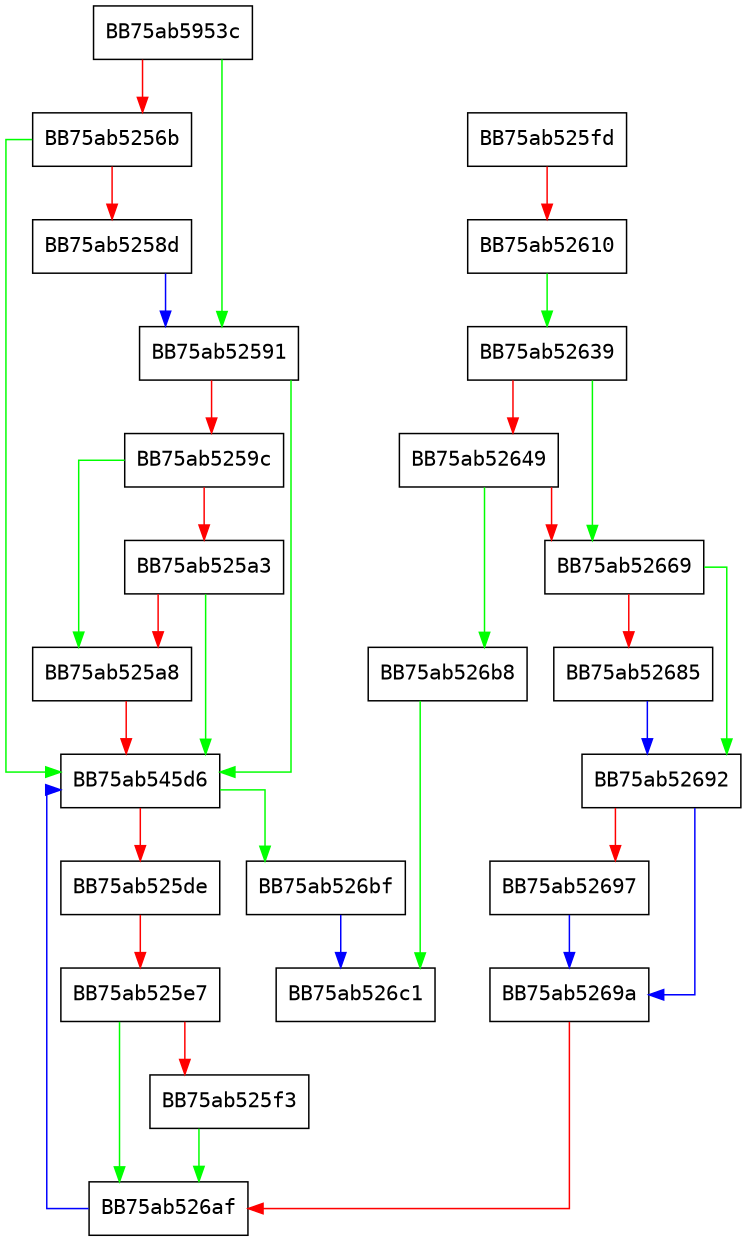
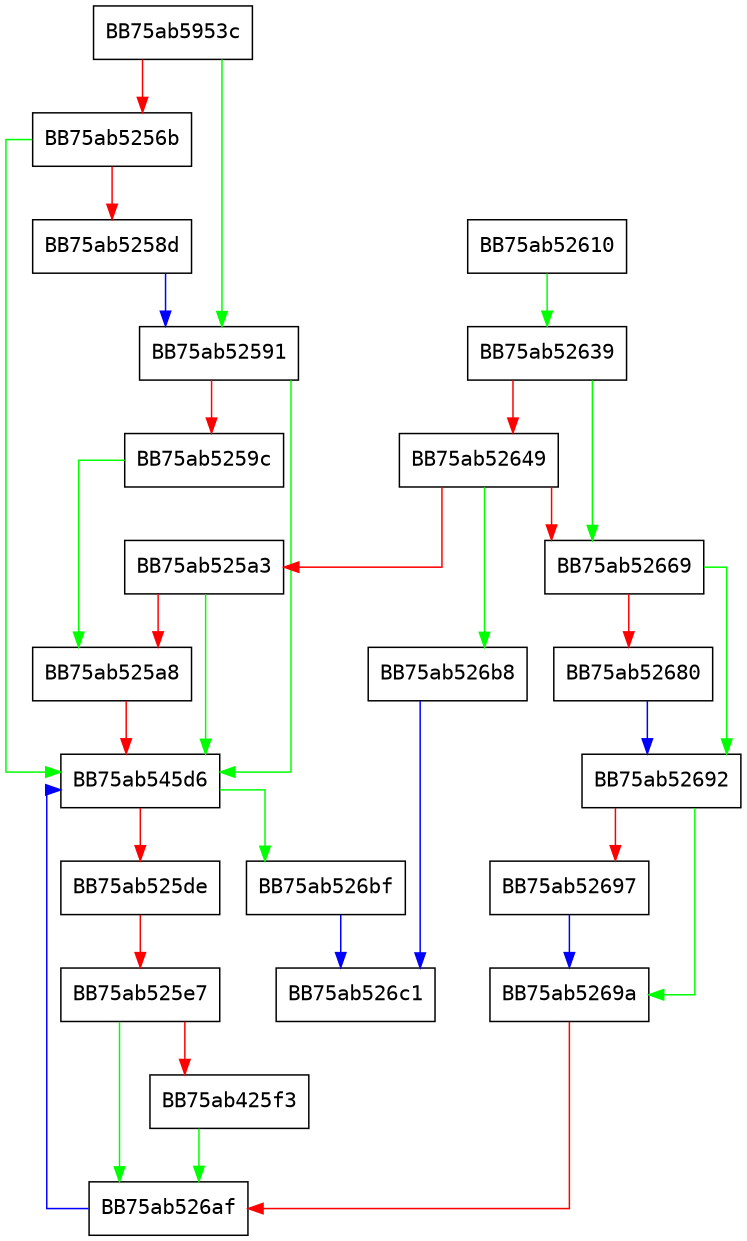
  digraph {
    fontname="DejaVu Sans Mono"
    splines=ortho
    node [fontname="DejaVu Sans Mono" shape=box]
    edge [color=red fontname="DejaVu Sans Mono"]
    n1 [label=BB75ab5953c]
    BB75ab52591
    BB75ab5256b
    n4 [label=BB75ab545d6]
    BB75ab5259c
    BB75ab5258d
    BB75ab526bf
    BB75ab525de
    BB75ab525a8
    BB75ab525a3
    BB75ab526c1
    BB75ab525e7
    BB75ab526af
-   BB75ab525f3
-   BB75ab525fd
+   BB75ab525f3 [label=BB75ab425f3]
    BB75ab52610
    BB75ab52639
    BB75ab52669
    BB75ab52649
    BB75ab52692
-   BB75ab52685
+   BB75ab52685 [label=BB75ab52680]
    BB75ab526b8
    BB75ab5269a
    BB75ab52697
    n1 -> BB75ab52591 [color=green]
    n1 -> BB75ab5256b
    BB75ab52591 -> n4 [color=green]
    BB75ab52591 -> BB75ab5259c
    BB75ab5256b -> n4 [color=green]
    BB75ab5256b -> BB75ab5258d
    n4 -> BB75ab526bf [color=green]
    n4 -> BB75ab525de
    BB75ab5259c -> BB75ab525a8 [color=green]
-   BB75ab5259c -> BB75ab525a3
+   BB75ab52649 -> BB75ab525a3
    BB75ab5258d -> BB75ab52591 [color=blue]
    BB75ab526bf -> BB75ab526c1 [color=blue]
    BB75ab525de -> BB75ab525e7
    BB75ab525a8 -> n4
    BB75ab525a3 -> n4 [color=green]
    BB75ab525a3 -> BB75ab525a8
    BB75ab525e7 -> BB75ab526af [color=green]
    BB75ab525e7 -> BB75ab525f3
    BB75ab526af -> n4 [color=blue]
    BB75ab525f3 -> BB75ab526af [color=green]
-   BB75ab525fd -> BB75ab52610
    BB75ab52610 -> BB75ab52639 [color=green]
    BB75ab52639 -> BB75ab52669 [color=green]
    BB75ab52639 -> BB75ab52649
    BB75ab52669 -> BB75ab52692 [color=green]
    BB75ab52669 -> BB75ab52685
    BB75ab52649 -> BB75ab52669
    BB75ab52649 -> BB75ab526b8 [color=green]
-   BB75ab52692 -> BB75ab5269a [color=blue]
+   BB75ab52692 -> BB75ab5269a [color=green]
    BB75ab52692 -> BB75ab52697
    BB75ab52685 -> BB75ab52692 [color=blue]
-   BB75ab526b8 -> BB75ab526c1 [color=green]
+   BB75ab526b8 -> BB75ab526c1 [color=blue]
    BB75ab5269a -> BB75ab526af
    BB75ab52697 -> BB75ab5269a [color=blue]
  }
